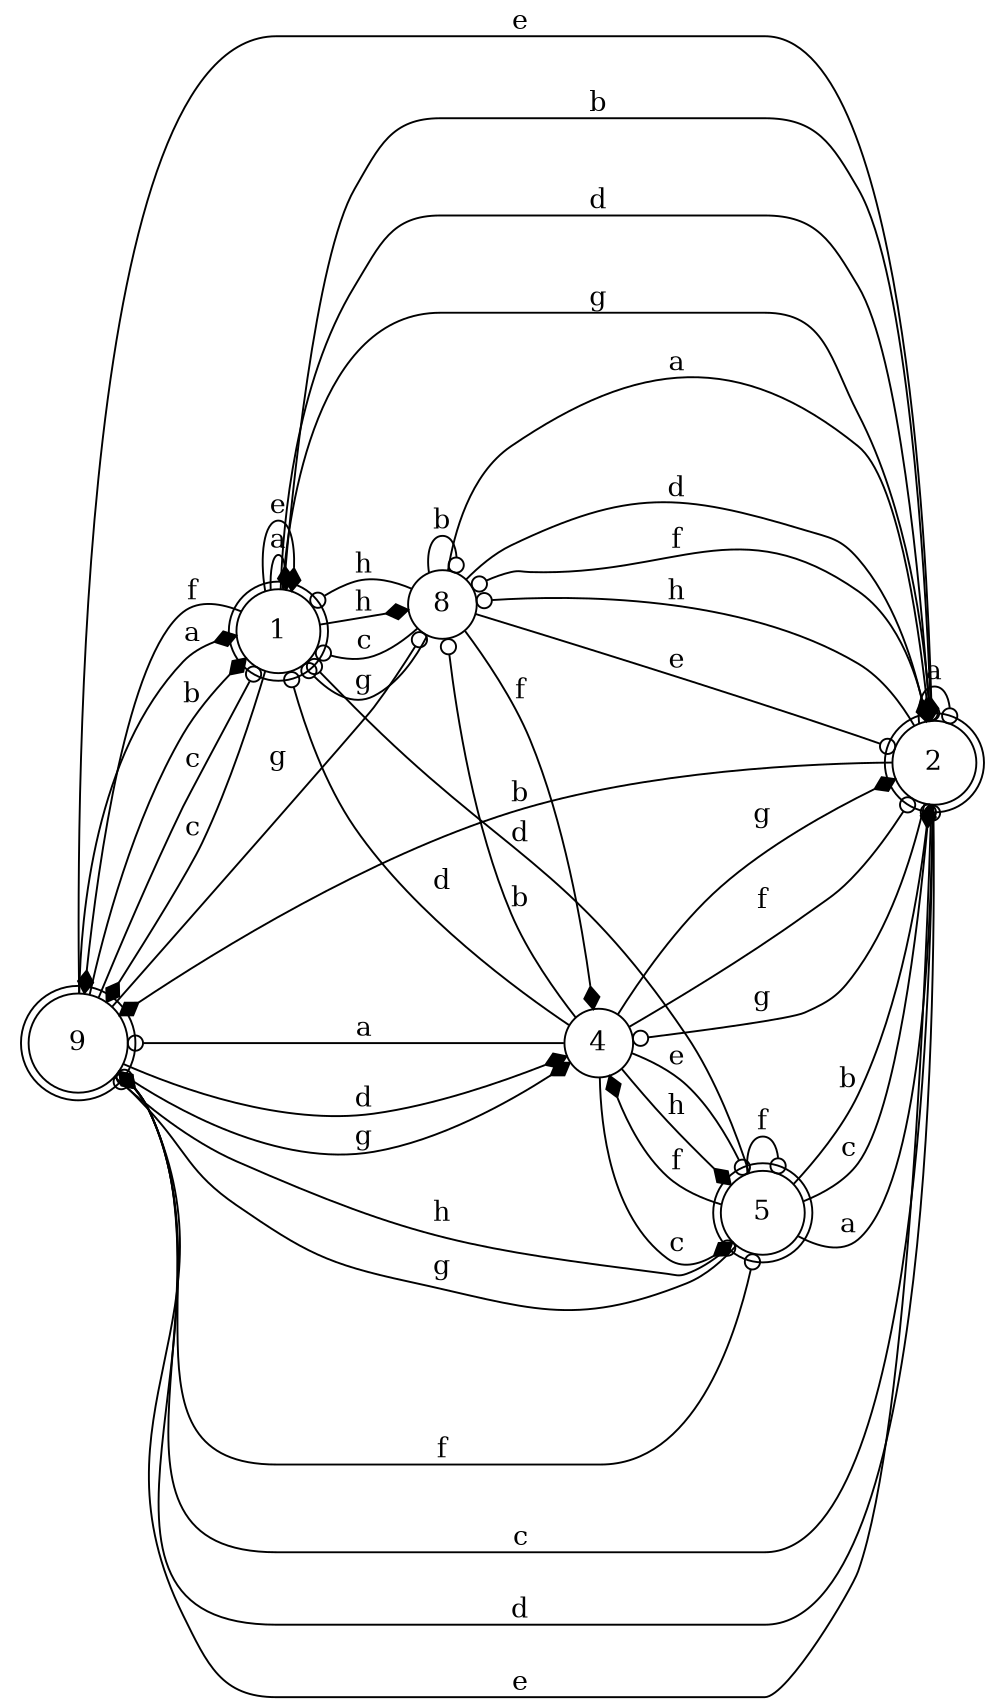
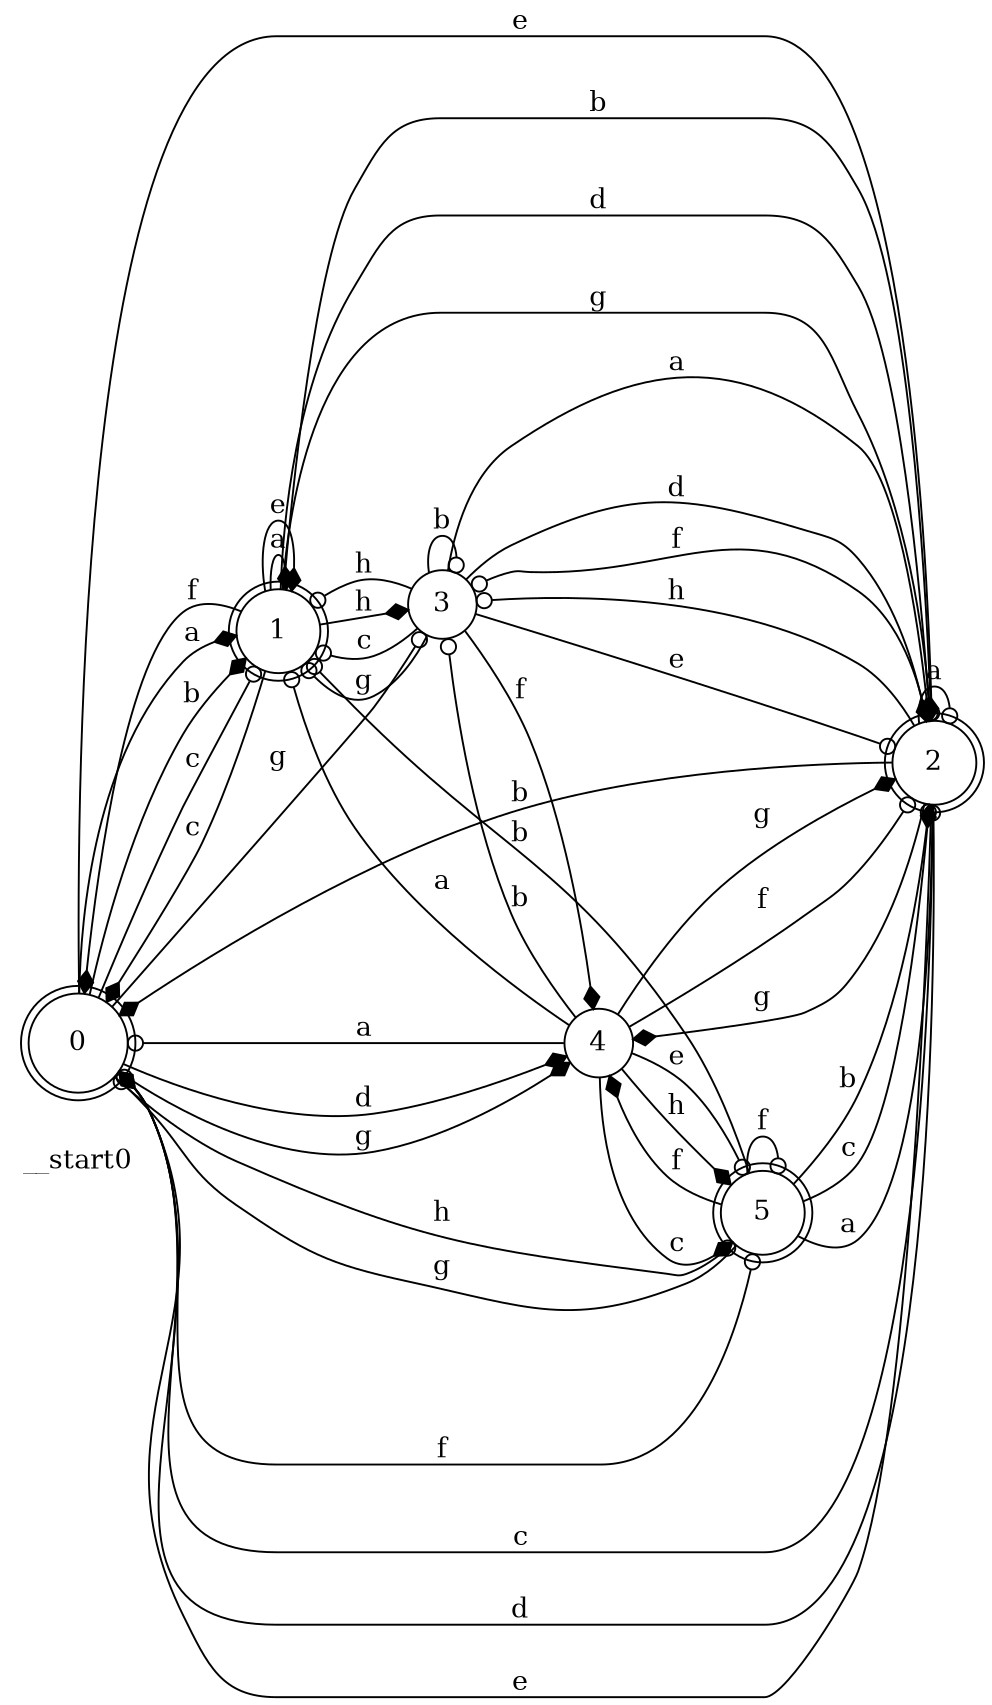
  digraph {
    rankdir=LR
    node [shape=doublecircle color=black fillcolor=white style="rounded,filled"]
    edge [arrowhead=odot]
-   n2 [label=9]
+   __start0 [shape=none color="" fillcolor="" style=""]
+   n2 [label=0]
    n3 [label=1]
    n4 [label=2]
    n5 [label=4 shape=circle style=filled]
    n6 [label=5]
-   n7 [label=8 shape=circle style=filled]
+   n7 [label=3 shape=circle style=filled]
    n2 -> n3 [arrowhead=diamond label=a]
    n2 -> n3 [arrowhead=diamond label=b]
    n2 -> n3 [label=c]
    n2 -> n4 [label=e]
    n2 -> n5 [arrowhead=diamond label=d]
    n2 -> n5 [arrowhead=diamond label=g]
    n2 -> n6 [label=f]
    n2 -> n6 [label=h]
    n2 -> n7 [label=g]
    n3 -> n2 [arrowhead=diamond label=c]
    n3 -> n2 [arrowhead=diamond label=f]
    n3 -> n3 [arrowhead=diamond label=a]
    n3 -> n3 [arrowhead=diamond label=e]
    n3 -> n4 [arrowhead=diamond label=b]
    n3 -> n4 [arrowhead=diamond label=d]
    n3 -> n4 [label=g]
    n3 -> n7 [arrowhead=diamond label=h]
    n4 -> n2 [arrowhead=diamond label=b]
    n4 -> n2 [label=c]
    n4 -> n2 [arrowhead=diamond label=d]
    n4 -> n2 [arrowhead=diamond label=e]
    n4 -> n4 [label=a]
-   n4 -> n5 [label=g]
+   n4 -> n5 [arrowhead=diamond label=g]
    n4 -> n7 [label=f]
    n4 -> n7 [label=h]
    n5 -> n2 [label=a]
-   n5 -> n3 [label=d]
+   n5 -> n3 [label=a]
    n5 -> n4 [label=f]
    n5 -> n4 [arrowhead=diamond label=g]
    n5 -> n6 [arrowhead=diamond label=c]
    n5 -> n6 [label=e]
    n5 -> n6 [arrowhead=diamond label=h]
    n5 -> n7 [label=b]
    n6 -> n2 [label=g]
-   n6 -> n3 [label=d]
+   n6 -> n3 [label=b]
    n6 -> n4 [label=a]
    n6 -> n4 [label=b]
    n6 -> n4 [arrowhead=diamond label=c]
    n6 -> n5 [arrowhead=diamond label=f]
    n6 -> n6 [label=f]
    n7 -> n3 [label=c]
    n7 -> n3 [label=g]
    n7 -> n3 [label=h]
    n7 -> n4 [arrowhead=diamond label=a]
    n7 -> n4 [arrowhead=diamond label=d]
    n7 -> n4 [label=e]
    n7 -> n5 [arrowhead=diamond label=f]
    n7 -> n7 [label=b]
  }
